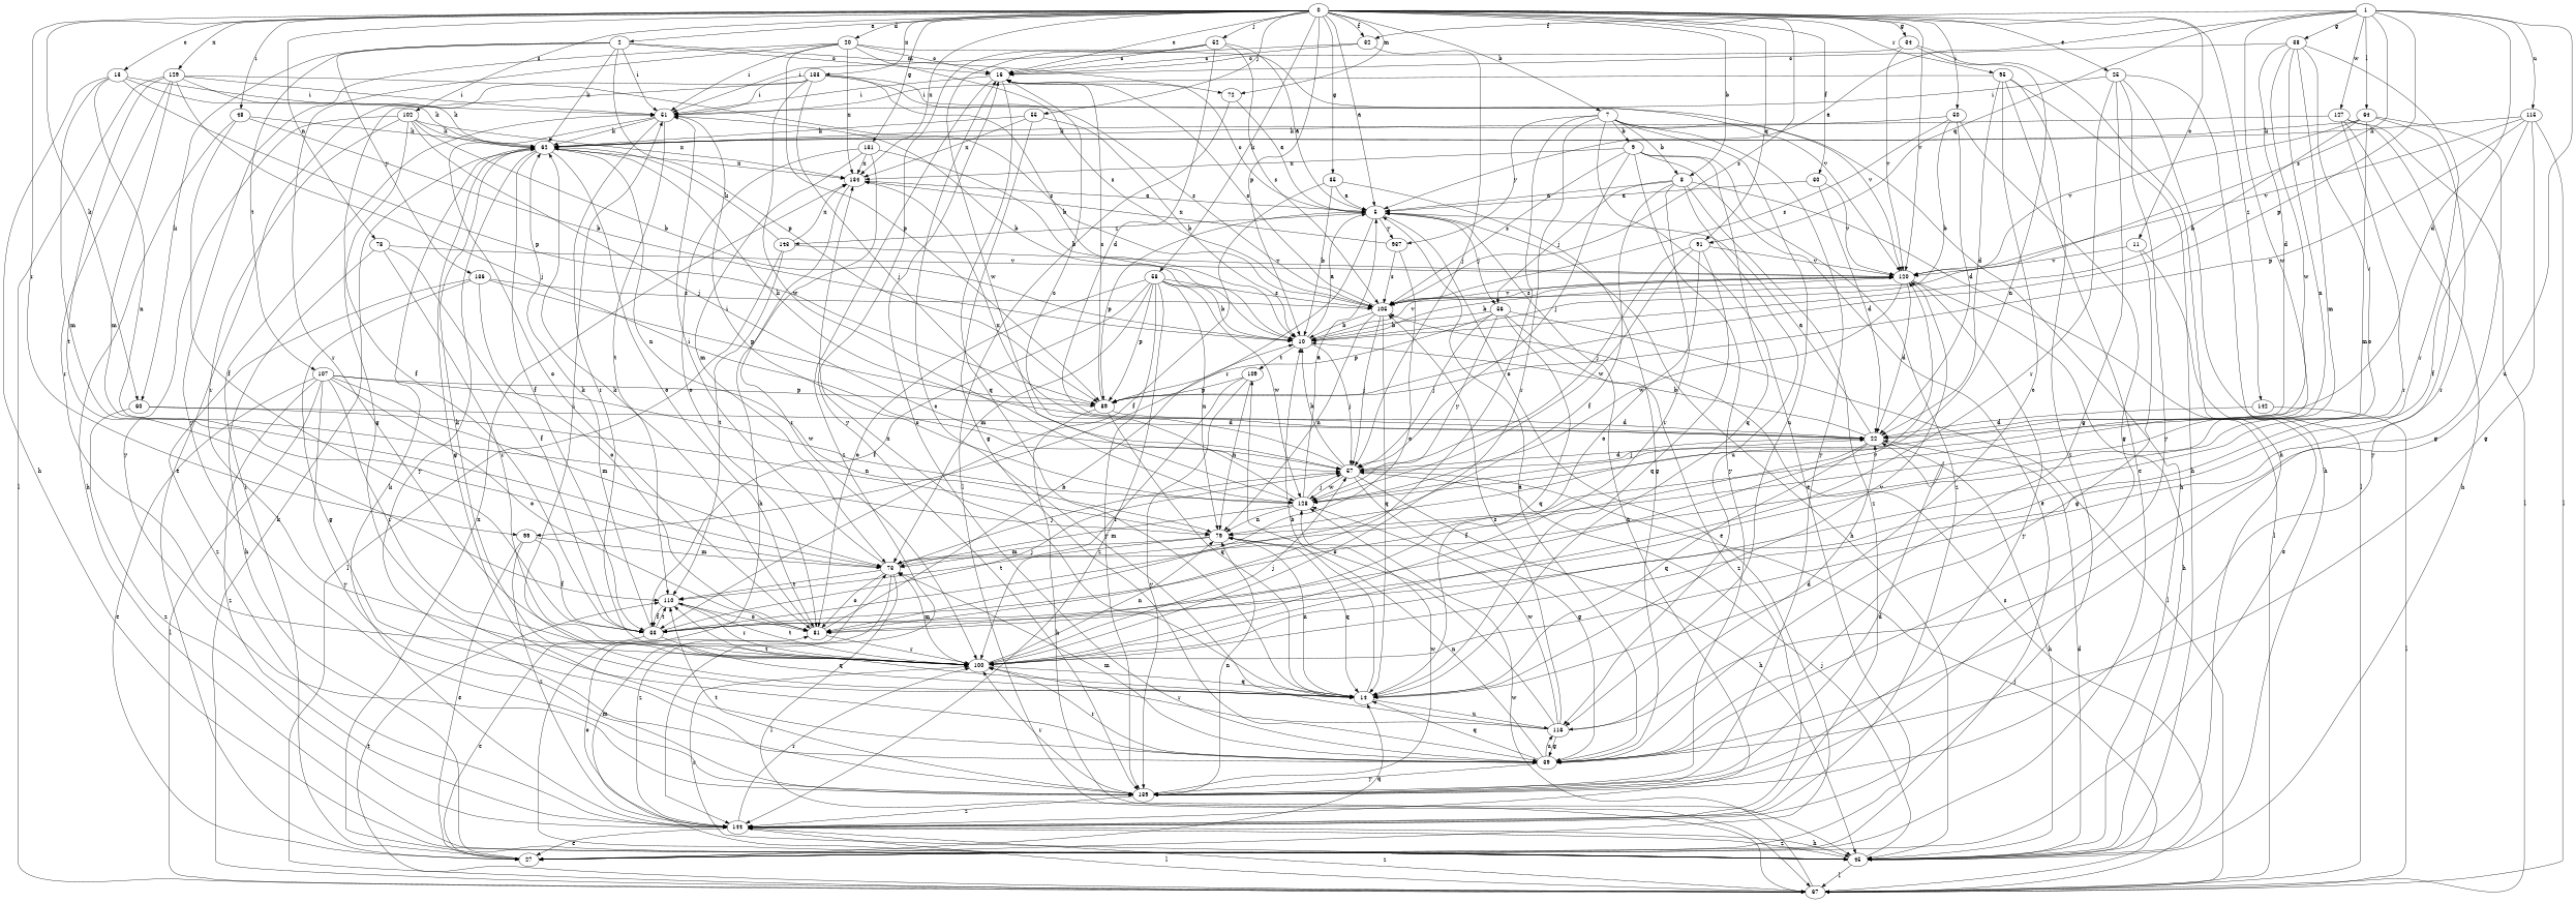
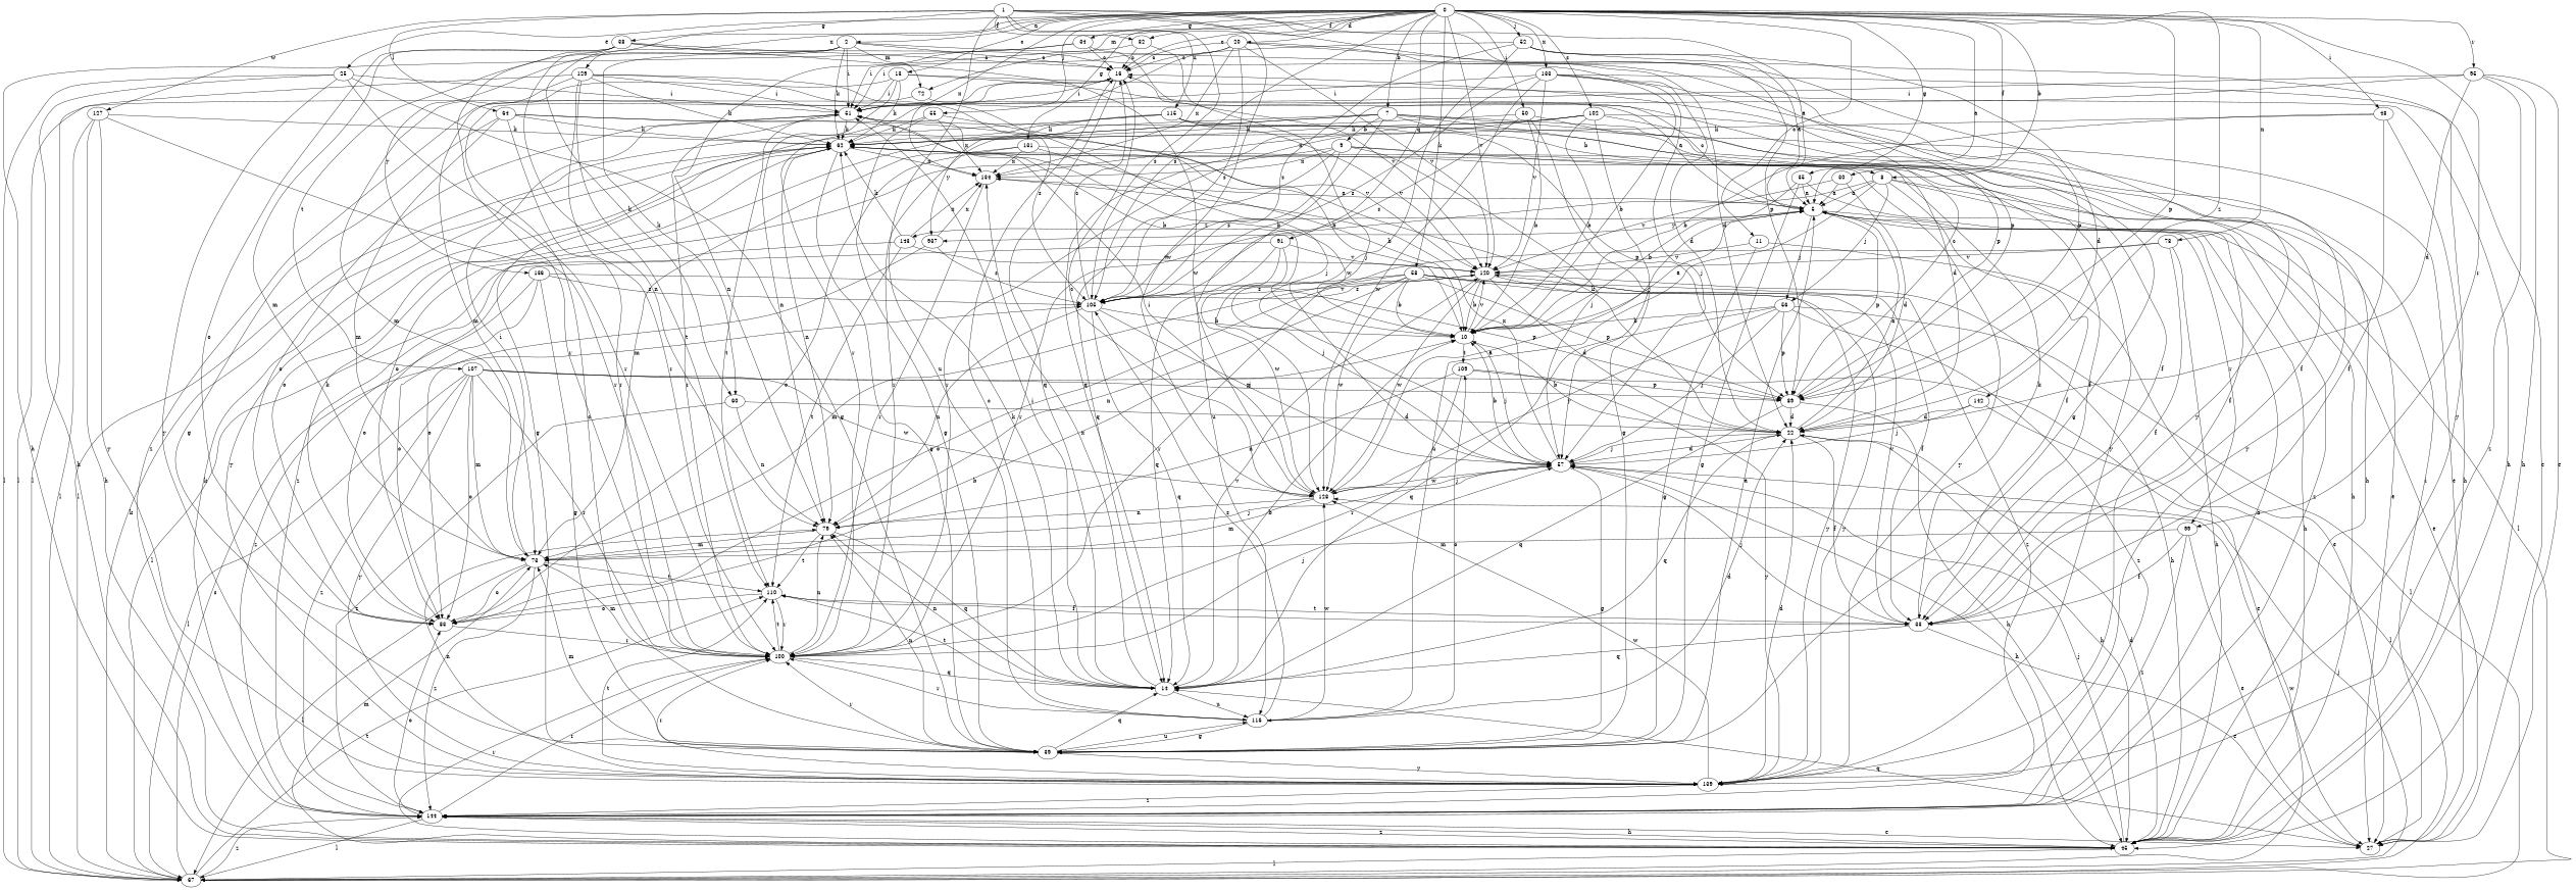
  strict digraph {
    0
    2
    5
    7
    8
    11
    13
    16
    20
    25
    n11 [label=30]
    32
    34
    35
    48
    50
    52
    55
    58
    60
    72
    78
    89
    91
    95
    99
    102
    105
    n29 [label=120]
    129
    131
    133
    134
    142
    51
    62
    107
    136
    27
    45
    56
    n42 [label=937]
    143
    116
    9
-   83 [label=81]
+   83
    100
    139
    33
    67
    144
    39
    73
    79
    n55 [label=14]
    22
    57
    10
    128
    110
    1
    38
    64
    115
    127
    109
    0 -> 2 [label=a]
    0 -> 5 [label=a]
    0 -> 7 [label=b]
    0 -> 8 [label=b]
    0 -> 11 [label=c]
    0 -> 13 [label=c]
    0 -> 16 [label=c]
    0 -> 20 [label=d]
    0 -> 25 [label=e]
    0 -> n11 [label=f]
    0 -> 32 [label=f]
    0 -> 34 [label=g]
    0 -> 35 [label=g]
    0 -> 48 [label=i]
    0 -> 50 [label=i]
    0 -> 52 [label=j]
    0 -> 55 [label=j]
    0 -> 58 [label=k]
    0 -> 60 [label=k]
    0 -> 72 [label=m]
    0 -> 78 [label=n]
-   0 -> 10 [label=p]
+   0 -> 89 [label=p]
    0 -> 91 [label=q]
    0 -> 95 [label=r]
    0 -> 99 [label=r]
    0 -> 102 [label=s]
    0 -> 105 [label=s]
    0 -> n29 [label=v]
    0 -> 129 [label=x]
    0 -> 131 [label=g]
    0 -> 133 [label=x]
    0 -> 134 [label=x]
    0 -> 142 [label=z]
    2 -> 16 [label=c]
    2 -> 60 [label=k]
    2 -> 72 [label=m]
    2 -> 89 [label=p]
    2 -> 51 [label=i]
    2 -> 62 [label=k]
    2 -> 107 [label=t]
    2 -> 136 [label=y]
    5 -> 16 [label=c]
    5 -> 89 [label=p]
    5 -> 99 [label=r]
    5 -> 27 [label=e]
    5 -> 45 [label=h]
    5 -> 56 [label=j]
    5 -> n42 [label=y]
    5 -> 143 [label=z]
    7 -> 8 [label=b]
    7 -> 27 [label=e]
    7 -> 45 [label=h]
    7 -> n42 [label=y]
    7 -> 116 [label=u]
    7 -> 9 [label=b]
    7 -> 83 [label=o]
    7 -> 100 [label=r]
    7 -> 139 [label=y]
    8 -> 5 [label=a]
    8 -> 56 [label=j]
    8 -> 116 [label=u]
    8 -> 100 [label=r]
    8 -> 33 [label=f]
    8 -> 67 [label=l]
    8 -> 144 [label=z]
    11 -> n29 [label=v]
    11 -> 27 [label=e]
    11 -> 39 [label=g]
    13 -> 89 [label=p]
    13 -> 51 [label=i]
    13 -> 62 [label=k]
    13 -> 45 [label=h]
    13 -> 73 [label=m]
    13 -> 79 [label=n]
    16 -> 51 [label=i]
    16 -> 144 [label=z]
    16 -> n55 [label=q]
    20 -> 16 [label=c]
    20 -> 89 [label=p]
    20 -> 105 [label=s]
    20 -> n29 [label=v]
    20 -> 134 [label=x]
    20 -> 51 [label=i]
    20 -> 100 [label=r]
    20 -> 139 [label=y]
    25 -> 51 [label=i]
    25 -> 45 [label=h]
    25 -> 100 [label=r]
    25 -> 139 [label=y]
    25 -> 67 [label=l]
    25 -> 39 [label=g]
    n11 -> 5 [label=a]
    n11 -> n29 [label=v]
    n11 -> 22 [label=d]
    32 -> 16 [label=c]
    32 -> 51 [label=i]
    32 -> 57 [label=j]
    34 -> 16 [label=c]
    34 -> n29 [label=v]
    34 -> 45 [label=h]
    34 -> 79 [label=n]
    35 -> 5 [label=a]
    35 -> 33 [label=f]
    35 -> 39 [label=g]
    35 -> 10 [label=b]
    48 -> 62 [label=k]
    48 -> 45 [label=h]
    48 -> 33 [label=f]
    48 -> 10 [label=b]
    50 -> 105 [label=s]
    50 -> 62 [label=k]
    50 -> 39 [label=g]
    50 -> 22 [label=d]
    50 -> 10 [label=b]
    52 -> 5 [label=a]
    52 -> 16 [label=c]
    52 -> 105 [label=s]
    52 -> 139 [label=y]
    52 -> 22 [label=d]
    52 -> 128 [label=w]
    55 -> 134 [label=x]
    55 -> 62 [label=k]
    55 -> 39 [label=g]
    55 -> 10 [label=b]
    58 -> 89 [label=p]
    58 -> 105 [label=s]
    58 -> 83 [label=o]
    58 -> 139 [label=y]
    58 -> 33 [label=f]
    58 -> 144 [label=z]
    58 -> 73 [label=m]
    58 -> 79 [label=n]
    58 -> 10 [label=b]
    58 -> 128 [label=w]
    60 -> 144 [label=z]
    60 -> 79 [label=n]
    60 -> 22 [label=d]
    72 -> 5 [label=a]
    72 -> 67 [label=l]
    78 -> n29 [label=v]
    78 -> 45 [label=h]
    78 -> 100 [label=r]
    78 -> 33 [label=f]
    89 -> 16 [label=c]
    89 -> 45 [label=h]
    89 -> n55 [label=q]
    89 -> 22 [label=d]
    91 -> n29 [label=v]
    91 -> 83 [label=o]
    91 -> n55 [label=q]
    91 -> 57 [label=j]
    91 -> 128 [label=w]
    95 -> 51 [label=i]
    95 -> 27 [label=e]
    95 -> 45 [label=h]
    95 -> 144 [label=z]
-   95 -> n55 [label=c]
+   95 -> n55 [label=q]
    95 -> 22 [label=d]
    99 -> 27 [label=e]
    99 -> 33 [label=f]
    99 -> 144 [label=z]
    99 -> 73 [label=m]
    102 -> 134 [label=x]
    102 -> 62 [label=k]
    102 -> 100 [label=r]
    102 -> 139 [label=y]
    102 -> 33 [label=f]
    102 -> 57 [label=j]
    102 -> 10 [label=b]
    105 -> 16 [label=c]
    105 -> n29 [label=v]
    105 -> 79 [label=n]
    105 -> n55 [label=q]
    105 -> 57 [label=j]
    105 -> 10 [label=b]
    n29 -> 105 [label=s]
    n29 -> 45 [label=h]
    n29 -> 139 [label=y]
    n29 -> 22 [label=d]
    n29 -> 10 [label=b]
    n29 -> 128 [label=w]
    129 -> 105 [label=s]
    129 -> 51 [label=i]
    129 -> 62 [label=k]
    129 -> 100 [label=r]
    129 -> 67 [label=l]
    129 -> 73 [label=m]
    129 -> 57 [label=j]
    129 -> 110 [label=t]
    131 -> 134 [label=x]
    131 -> 45 [label=h]
    131 -> 83 [label=o]
    131 -> 73 [label=m]
    131 -> 10 [label=b]
    133 -> 105 [label=s]
    133 -> n29 [label=v]
    133 -> 51 [label=i]
    133 -> 27 [label=e]
    133 -> 39 [label=g]
    133 -> 57 [label=j]
    133 -> 10 [label=b]
    133 -> 128 [label=w]
    134 -> 5 [label=a]
    134 -> 100 [label=r]
    142 -> 67 [label=l]
    142 -> 22 [label=d]
+   142 -> 57 [label=j]
    51 -> 62 [label=k]
    51 -> 83 [label=o]
    51 -> 100 [label=r]
    51 -> 10 [label=b]
    51 -> 110 [label=t]
    62 -> 134 [label=x]
    62 -> 83 [label=o]
    62 -> 139 [label=y]
    62 -> 33 [label=f]
    62 -> 39 [label=g]
    62 -> 79 [label=n]
    107 -> 89 [label=p]
    107 -> 27 [label=e]
    107 -> 83 [label=o]
    107 -> 100 [label=r]
    107 -> 139 [label=y]
    107 -> 67 [label=l]
    107 -> 144 [label=z]
    107 -> 73 [label=m]
    107 -> 128 [label=w]
    136 -> 89 [label=p]
    136 -> 105 [label=s]
    136 -> 83 [label=o]
    136 -> 144 [label=z]
    136 -> 39 [label=g]
-   27 -> 134 [label=x]
    27 -> 51 [label=i]
    27 -> n55 [label=q]
    45 -> 100 [label=r]
    45 -> 67 [label=l]
    45 -> 144 [label=z]
    45 -> 73 [label=m]
    45 -> 22 [label=d]
    45 -> 57 [label=j]
    56 -> 89 [label=p]
    56 -> 67 [label=l]
    56 -> 144 [label=z]
    56 -> n55 [label=q]
    56 -> 57 [label=j]
    56 -> 10 [label=b]
    56 -> 128 [label=y]
    n42 -> 105 [label=s]
    n42 -> 134 [label=x]
    n42 -> 83 [label=o]
    143 -> n29 [label=v]
    143 -> 134 [label=x]
    143 -> 62 [label=k]
    143 -> 67 [label=l]
    143 -> 110 [label=t]
    116 -> 16 [label=c]
    116 -> 105 [label=s]
    116 -> 100 [label=r]
    116 -> 39 [label=g]
    116 -> 22 [label=d]
    116 -> 128 [label=w]
    116 -> 109 [label=o]
    9 -> 105 [label=s]
    9 -> 134 [label=x]
    9 -> 27 [label=e]
    9 -> 139 [label=y]
    9 -> 144 [label=z]
    9 -> n55 [label=q]
    9 -> 57 [label=j]
    83 -> 62 [label=k]
    83 -> 100 [label=r]
    83 -> 10 [label=b]
    100 -> 73 [label=m]
    100 -> 79 [label=n]
    100 -> n55 [label=q]
    100 -> 57 [label=j]
    100 -> 110 [label=t]
    139 -> 100 [label=r]
    139 -> 144 [label=z]
    139 -> 79 [label=n]
    139 -> 22 [label=d]
    139 -> 128 [label=w]
    139 -> 110 [label=t]
    33 -> n29 [label=v]
    33 -> 62 [label=k]
    33 -> 27 [label=e]
    33 -> n55 [label=q]
    33 -> 57 [label=j]
    33 -> 110 [label=t]
    67 -> 105 [label=s]
    67 -> 62 [label=k]
    67 -> 144 [label=z]
    67 -> 57 [label=j]
    67 -> 128 [label=w]
    67 -> 110 [label=t]
    144 -> 5 [label=a]
    144 -> 62 [label=k]
    144 -> 27 [label=e]
    144 -> 45 [label=h]
    144 -> 83 [label=o]
    144 -> 100 [label=r]
    144 -> 67 [label=l]
    39 -> 5 [label=a]
    39 -> 16 [label=c]
    39 -> 116 [label=u]
    39 -> 100 [label=r]
    39 -> 139 [label=y]
    39 -> 73 [label=m]
    39 -> 79 [label=n]
    39 -> n55 [label=q]
    73 -> 51 [label=i]
    73 -> 83 [label=o]
    73 -> 67 [label=l]
    73 -> 144 [label=z]
    73 -> 57 [label=j]
    73 -> 110 [label=t]
    79 -> 73 [label=m]
    79 -> n55 [label=q]
    79 -> 110 [label=t]
    n55 -> n29 [label=v]
    n55 -> 134 [label=x]
    n55 -> 51 [label=i]
    n55 -> 62 [label=k]
    n55 -> 116 [label=u]
    n55 -> 79 [label=n]
    n55 -> 10 [label=b]
    n55 -> 110 [label=t]
    22 -> 5 [label=a]
    22 -> 62 [label=k]
    22 -> 45 [label=h]
    22 -> 33 [label=f]
    22 -> n55 [label=q]
    22 -> 57 [label=j]
    22 -> 10 [label=b]
    57 -> 134 [label=x]
    57 -> 45 [label=h]
    57 -> 39 [label=g]
    57 -> 22 [label=d]
    57 -> 10 [label=b]
    57 -> 128 [label=w]
    10 -> 5 [label=a]
    10 -> n29 [label=v]
    10 -> 57 [label=j]
    10 -> 109 [label=t]
    128 -> 5 [label=a]
    128 -> 16 [label=c]
    128 -> 51 [label=i]
    128 -> 73 [label=m]
    128 -> 79 [label=n]
    128 -> 57 [label=j]
    110 -> 83 [label=o]
    110 -> 100 [label=r]
    110 -> 33 [label=f]
    1 -> 5 [label=a]
    1 -> 32 [label=f]
    1 -> 89 [label=p]
-   1 -> 91 [label=q]
    1 -> 105 [label=s]
    1 -> 116 [label=u]
    1 -> 22 [label=d]
    1 -> 128 [label=w]
    1 -> 38 [label=g]
    1 -> 64 [label=l]
    1 -> 115 [label=u]
    1 -> 127 [label=w]
    38 -> 16 [label=c]
    38 -> 83 [label=o]
    38 -> 100 [label=r]
    38 -> 73 [label=m]
    38 -> 79 [label=n]
    38 -> 22 [label=d]
    38 -> 128 [label=w]
    64 -> n29 [label=v]
    64 -> 62 [label=k]
    64 -> 100 [label=r]
    64 -> 39 [label=g]
    64 -> 73 [label=m]
    64 -> 10 [label=b]
    115 -> 89 [label=p]
    115 -> n29 [label=v]
    115 -> 62 [label=k]
    115 -> 33 [label=f]
    115 -> 67 [label=l]
    115 -> 39 [label=g]
    127 -> 62 [label=k]
    127 -> 45 [label=h]
    127 -> 100 [label=r]
    127 -> 139 [label=y]
    127 -> 67 [label=l]
    109 -> 89 [label=p]
    109 -> 100 [label=r]
    109 -> 139 [label=y]
    109 -> 79 [label=n]
  }
